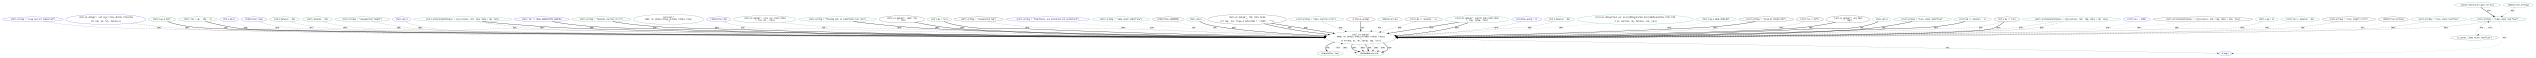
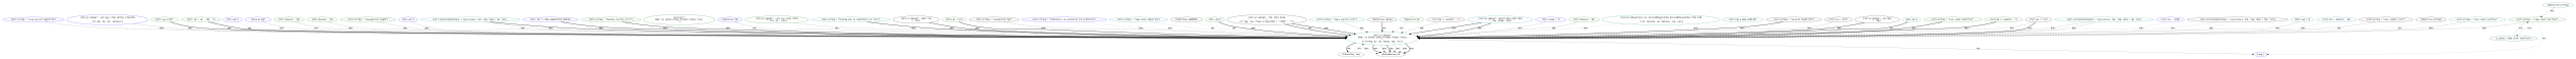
  digraph {
    fontname="Liberation Mono"
    node [color=darkgreen fontname="Liberation Mono"]
    edge [fontname="Liberation Mono" style=dashed]
    n1 [label="(Call,errmsg = \"Jump stack overflow\")"]
    n2 [color=teal label="(Call,pr_debug(\"\nASN1: %s [m=%zu d=%zu ot=%02x t=%02x l=%zu]\n\",\n\t\t errmsg, pc, dp, optag, tag, len))"]
    n3 [color=blue label="(Long,)"]
    n4 [label="(Literal,\"Jump stack overflow\")"]
    n5 [label="(Identifier,len)"]
    n6 [label="(MethodReturn,int)"]
    n7 [color=blue label="(Call,errmsg = \"Long tag not supported\")"]
    n8 [color=blue label="(Call,pr_debug(\"- end cons t=%zu dp=%zu l=%zu/%zu\n\",\n\t\t\t tdp, dp, len, datalen))"]
    n9 [label="(Call,tag & 0x1f)"]
    n10 [label="(Call,len = dp - tdp - 2)"]
    n11 [color=blue label="(Call,dp++)"]
-   n12 [color=blue label="(Identifier,tag)"]
+   n12 [color=blue label="(Invalid,tag)"]
    n13 [label="(Call,datalen - dp)"]
    n14 [label="(Call,datalen - dp)"]
    n15 [label="(Call,errmsg = \"Unsupported length\")"]
    n16 [color=blue label="(Call,dp++)"]
    n17 [color=teal label="(Call,actions[machine[pc + 1]](context, hdr, tag, data + dp, len))"]
    n18 [color=blue label="(Call,len == ASN1_INDEFINITE_LENGTH)"]
    n19 [label="(Call,errmsg = \"Machine overrun error\")"]
    n20 [label="(Literal,\"\nASN1: %s [m=%zu d=%zu ot=%02x t=%02x l=%zu]\n\")"]
-   n21 [color=teal label="(ControlStructure,goto error;)"]
    n22 [color=blue label="(Identifier,dp)"]
    n23 [label="(Call,pr_debug(\"- cons len l=%zu d=%zu\n\", len, dp - tdp))"]
    n24 [color=teal label="(Call,errmsg = \"Missing EOC in indefinite len cons\")"]
    n25 [color=black label="(Call,pr_debug(\"- LEAF: %zu\n\", len))"]
    n26 [label="(Call,dp < len)"]
    n27 [color=black label="(Call,errmsg = \"Unexpected tag\")"]
    n28 [color=blue label="(Call,errmsg = \"Indefinite len primitive not permitted\")"]
    n29 [color=teal label="(Call,errmsg = \"Jump stack underflow\")"]
    n30 [color=black label="(Identifier,EBADMSG)"]
    n31 [label="(Call,dp++)"]
    n32 [color=black label="(Call,pr_debug(\"- TAG: %02x %zu%s\n\",\n\t\t\t tag, len, flags & FLAG_CONS ? \" CONS\" : \"\"))"]
    n33 [color=teal label="(Call,errmsg = \"Data overrun error\")"]
-   n34 [color=black label="(Literal,optag)"]
+   n34 [color=black label="(Identifier,optag)"]
    n35 [label="(Identifier,pc)"]
    n36 [color=black label="(Call,dp >= datalen - n)"]
    n37 [color=teal label="(Call,pr_debug(\"- match? %02x %02x %02x\n\", tag, optag, tmp))"]
-   n38 [color=blue label="(Invalid,optag = 0)"]
+   n38 [color=blue label="(Call,optag = 0)"]
    n39 [label="(Call,datalen - dp)"]
    n40 [color=teal label="(Call,pr_debug(\"next_op: pc=\e[32m%zu\e[m/%zu dp=\e[33m%zu\e[m/%zu C=%d J=%d\n\",\n\t\t pc, machlen, dp, datalen, csp, jsp))"]
    n41 [color=teal label="(Call,tag & ASN1_CONS_BIT)"]
    n42 [color=black label="(Call,errmsg = \"Invalid length EOC\")"]
    n43 [color=black label="(Call,len > 0x7f)"]
    n44 [color=black label="(Call,pr_debug(\"- any %02x\n\", tag))"]
    n45 [color=teal label="(Call,dp++)"]
    n46 [label="(Call,errmsg = \"Cons stack underflow\")"]
    n47 [label="(Call,dp >= datalen - 1)"]
    n48 [color=black label="(Call,dp != len)"]
    n49 [color=teal label="(Call,actions[machine[pc + 2]](context, hdr, tag, data + dp, len))"]
    n50 [color=blue label="(Call,len - 0x80)"]
    n51 [color=black label="(Call,actions[machine[pc + 1]](context, hdr, tag, data + tdp, len))"]
    n52 [color=teal label="(Identifier,errmsg)"]
    n53 [color=teal label="(Call,tag = 0)"]
    n54 [color=teal label="(Call,len > datalen - dp)"]
    n55 [color=black label="(Call,errmsg = \"Cons length error\")"]
    n56 [color=black label="(Identifier,errmsg)"]
    n57 [color=teal label="(Call,errmsg = \"Cons stack overflow\")"]
    n1 -> n2 [label="DDG: "]
    n1 -> n3 [label="AST: " style=dotted]
    n1 -> n4 [label="CFG: " style=dotted]
    n2 -> n3 [label="AST: "]
    n2 -> n5 [label="CFG: " style=bold]
    n2 -> n6 [label="DDG: " style=dotted]
    n2 -> n6 [label="DDG: " style=bold]
    n2 -> n6 [label="DDG: "]
    n2 -> n6 [label="DDG: " style=bold]
    n2 -> n6 [label="DDG: "]
    n2 -> n6 [label="DDG: " style=dotted]
    n2 -> n6 [label="DDG: " style=bold]
    n4 -> n1 [label="AST: "]
    n5 -> n2 [label="AST: " style=dotted]
    n7 -> n2 [label="DDG: "]
    n8 -> n2 [label="DDG: "]
    n9 -> n2 [label="DDG: " style=bold]
    n10 -> n2 [label="DDG: " style=bold]
    n11 -> n2 [label="DDG: " style=dotted]
    n12 -> n2 [label="AST: "]
    n13 -> n2 [label="DDG: "]
    n14 -> n2 [label="DDG: "]
    n15 -> n2 [label="DDG: "]
    n16 -> n2 [label="DDG: "]
    n17 -> n2 [label="DDG: " style=bold]
    n17 -> n2 [label="DDG: "]
    n18 -> n2 [label="DDG: " style=bold]
    n19 -> n2 [label="DDG: " style=bold]
    n20 -> n2 [label="AST: " style=dotted]
-   n21 -> n1 [label="CFG: " style=bold]
    n22 -> n2 [label="AST: "]
    n23 -> n2 [label="DDG: "]
    n24 -> n2 [label="DDG: " style=bold]
    n25 -> n2 [label="DDG: " style=bold]
    n26 -> n2 [label="DDG: " style=bold]
    n27 -> n2 [label="DDG: "]
    n28 -> n2 [label="DDG: " style=dotted]
    n29 -> n2 [label="DDG: " style=dotted]
    n30 -> n2 [label="CFG: " style=dotted]
    n31 -> n2 [label="DDG: " style=bold]
    n32 -> n2 [label="DDG: " style=bold]
    n32 -> n2 [label="DDG: " style=bold]
    n33 -> n2 [label="DDG: "]
    n34 -> n2 [label="AST: " style=bold]
    n35 -> n2 [label="AST: " style=dotted]
    n36 -> n2 [label="DDG: "]
    n37 -> n2 [label="DDG: " style=bold]
    n37 -> n2 [label="DDG: " style=bold]
    n38 -> n2 [label="DDG: "]
    n39 -> n2 [label="DDG: "]
    n40 -> n2 [label="DDG: " style=dotted]
    n41 -> n2 [label="DDG: " style=dotted]
    n42 -> n2 [label="DDG: " style=bold]
    n43 -> n2 [label="DDG: "]
    n44 -> n2 [label="DDG: " style=bold]
    n45 -> n2 [label="DDG: " style=bold]
    n46 -> n2 [label="DDG: " style=bold]
    n47 -> n2 [label="DDG: " style=bold]
    n48 -> n2 [label="DDG: " style=bold]
    n48 -> n2 [label="DDG: "]
    n49 -> n2 [label="DDG: "]
    n49 -> n2 [label="DDG: "]
    n50 -> n2 [label="DDG: " style=dotted]
    n51 -> n2 [label="DDG: " style=dotted]
    n51 -> n2 [label="DDG: " style=dotted]
    n52 -> n1 [label="AST: "]
    n53 -> n2 [label="DDG: "]
    n54 -> n2 [label="DDG: " style=dotted]
    n55 -> n2 [label="DDG: "]
    n56 -> n2 [label="AST: " style=dotted]
    n57 -> n2 [label="DDG: "]
  }
